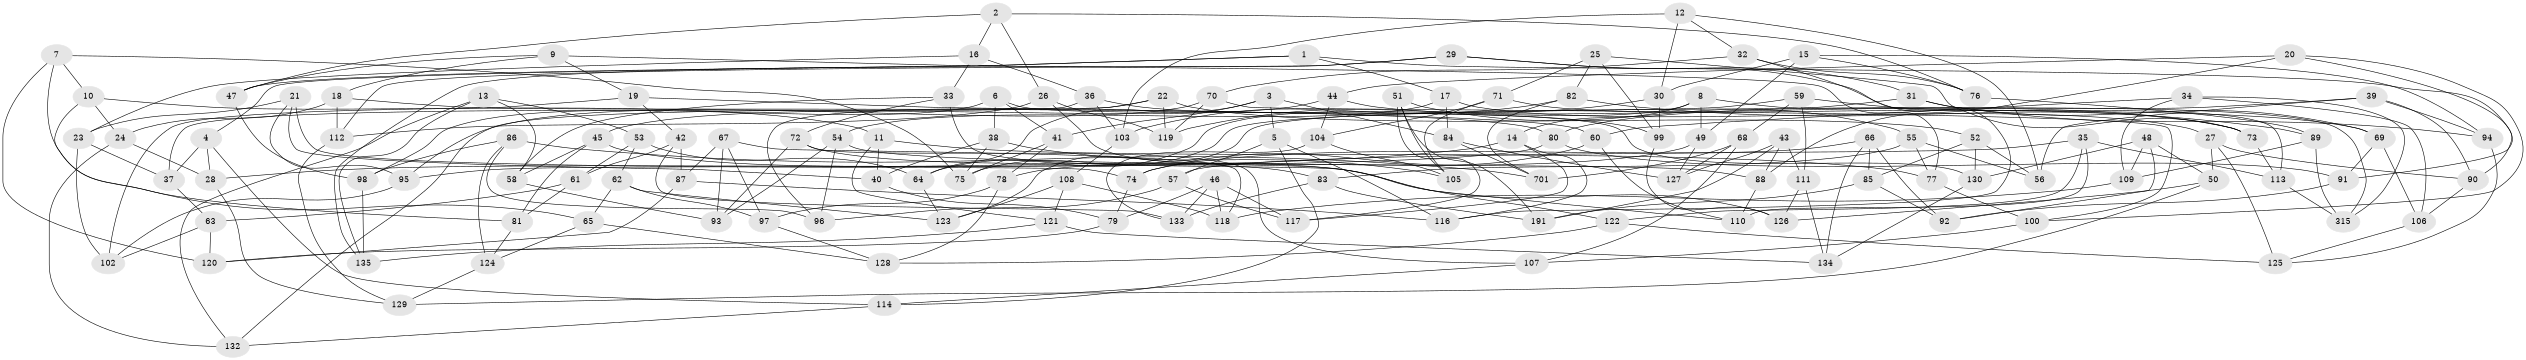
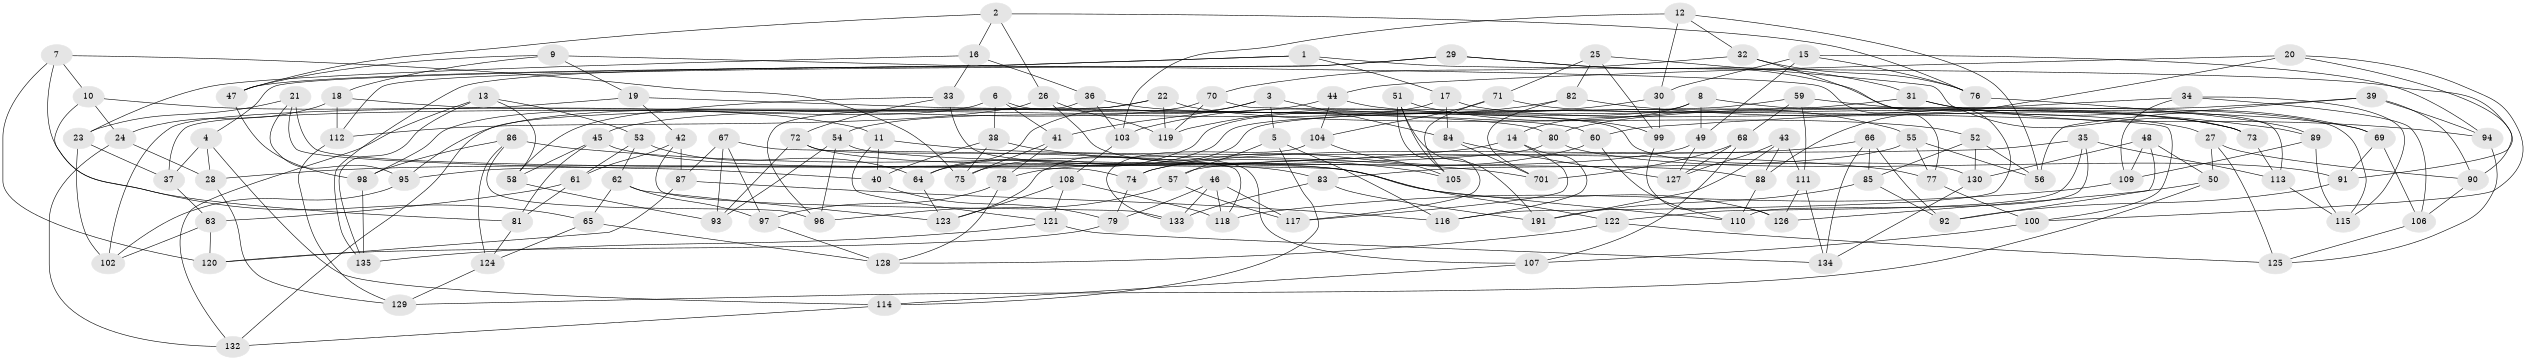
  graph {
    node [color=gray90 style=filled]
    1
    4
    17
    47
    90
    28
    37
    114
    84
    27
    54
    98
    106
    2
    16
    26
    76
    23
    33
    36
    112
    119
    122
    89
    3
    5
    41
    64
    57
    116
    75
    78
    123
    127
    n35 [label=701]
    129
    63
    132
    117
    96
    6
    38
    130
    40
    105
    135
    134
    7
    10
    65
    120
    11
    24
    81
    124
    128
    8
    14
    49
-   115 [label=315]
+   115
    9
    18
    19
    77
    80
    42
    60
    102
    100
    121
    79
    12
    30
    32
    56
    103
    99
    70
    108
    13
    53
    58
    61
    62
    93
    15
    94
    125
    72
    126
    50
    88
    91
    95
    87
    133
    74
    110
    20
    44
    73
    45
    104
    92
    107
    21
    22
    52
    85
    25
    71
    82
    113
    29
    31
    69
    83
    34
    109
    118
    35
    39
    97
    43
    111
    n126 [label=191]
    46
    48
    51
    55
    59
    68
    66
    67
    86
    1 -- 4
    1 -- 17
    1 -- 47
    1 -- 90
    4 -- 28
    4 -- 37
    4 -- 114
    17 -- 84
    17 -- 27
    17 -- 54
    47 -- 98
    90 -- 106
    28 -- 129
    37 -- 63
    114 -- 132
    84 -- 127
    84 -- n35
    27 -- 90
    27 -- 125
    27 -- 50
    54 -- 96
    54 -- 93
    54 -- 88
    98 -- 135
    106 -- 125
    2 -- 47
    2 -- 16
    2 -- 26
    2 -- 76
    16 -- 23
    16 -- 33
    16 -- 36
    26 -- 112
    26 -- 119
    26 -- 122
    76 -- 89
    23 -- 37
    23 -- 102
    33 -- 58
    33 -- 72
    33 -- 126
    36 -- 37
    36 -- 103
    36 -- 99
    112 -- 129
    122 -- 128
    122 -- 125
    89 -- 115
    89 -- 109
    3 -- 84
    3 -- 5
    3 -- 41
    3 -- 64
    5 -- 114
    5 -- 57
    5 -- 116
    41 -- 75
    41 -- 78
    64 -- 123
    57 -- 117
    57 -- 96
    78 -- 128
    78 -- 97
    63 -- 120
    63 -- 102
    6 -- 98
    6 -- 41
    6 -- 38
    6 -- 130
    38 -- 75
    38 -- 40
    38 -- 105
    130 -- 134
    40 -- 79
    7 -- 75
    7 -- 10
    7 -- 65
    7 -- 120
    10 -- 11
    10 -- 24
    10 -- 81
    65 -- 124
    65 -- 128
    11 -- 40
    11 -- 77
    11 -- 121
    24 -- 28
    24 -- 132
    81 -- 124
    124 -- 129
    8 -- 64
    8 -- 14
    8 -- 49
    8 -- 115
    14 -- 28
    14 -- 116
    14 -- 117
    49 -- 78
    49 -- 127
    9 -- 47
    9 -- 18
    9 -- 19
    9 -- 77
    18 -- 112
    18 -- 24
    18 -- 80
    19 -- 42
    19 -- 60
    19 -- 102
    77 -- 100
    80 -- 91
    80 -- 95
    42 -- 61
    42 -- 87
    42 -- 133
    60 -- 74
    60 -- 110
    100 -- 107
    121 -- 135
    121 -- 134
    79 -- 120
    12 -- 30
    12 -- 32
    12 -- 56
    12 -- 103
    30 -- 119
    30 -- 99
    32 -- 76
    32 -- 116
    32 -- 70
    103 -- 108
    99 -- 126
    70 -- 119
    70 -- 100
    70 -- 95
    108 -- 123
    108 -- 121
    108 -- 118
    13 -- 132
    13 -- 135
    13 -- 53
    13 -- 58
    53 -- 64
    53 -- 61
    53 -- 62
    58 -- 93
    61 -- 63
    61 -- 81
    62 -- 123
    62 -- 65
    62 -- 97
    15 -- 76
    15 -- 49
    15 -- 30
    15 -- 94
    94 -- 125
    72 -- 93
    72 -- 107
    72 -- 83
    50 -- 129
    50 -- 126
    88 -- 110
    91 -- 92
    95 -- 102
    87 -- 116
    87 -- 120
    74 -- 79
    20 -- 100
    20 -- 88
    20 -- 91
    20 -- 44
    44 -- 73
    44 -- 45
    44 -- 104
    73 -- 113
    45 -- 81
    45 -- 58
    45 -- 110
    104 -- 105
    104 -- 133
    107 -- 114
    21 -- 23
    21 -- 40
    21 -- 95
    21 -- 74
    22 -- 119
    22 -- 132
    22 -- 96
    22 -- 52
    52 -- 130
    52 -- 56
    52 -- 85
    85 -- 92
    85 -- n126
    25 -- 99
    25 -- 73
    25 -- 71
    25 -- 82
    71 -- 105
    71 -- 73
    71 -- 104
    82 -- 89
    82 -- n35
    82 -- 103
    113 -- 115
    29 -- 112
    29 -- 135
    29 -- 113
    29 -- 31
    31 -- 123
    31 -- 94
    31 -- 69
    69 -- 106
    69 -- 91
    83 -- 133
    83 -- n126
    34 -- 106
    34 -- 115
    34 -- 60
    34 -- 109
    109 -- 118
    35 -- 122
    35 -- 57
    35 -- 110
    35 -- 113
    39 -- 90
    39 -- 80
    39 -- 56
    39 -- 94
    97 -- 128
    43 -- 127
    43 -- 88
    43 -- 111
    43 -- n126
    111 -- 134
    111 -- 126
    46 -- 117
    46 -- 79
    46 -- 133
    46 -- 118
    48 -- 130
    48 -- 50
    48 -- 92
    48 -- 109
    51 -- 117
    51 -- 105
    51 -- n126
    51 -- 55
    55 -- 77
    55 -- 56
    55 -- 83
    59 -- 75
    59 -- 69
    59 -- 111
    59 -- 68
    68 -- 127
    68 -- n35
    68 -- 107
    66 -- 134
    66 -- 74
    66 -- 92
    66 -- 85
    67 -- 93
    67 -- 87
    67 -- 118
    67 -- 97
    86 -- 98
    86 -- n35
    86 -- 96
    86 -- 124
  }
